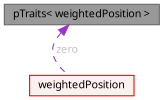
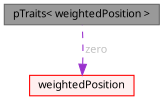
  digraph {
    fontname="Noto Sans"
    node [fontname="Noto Sans" fontsize=10 shape=box style=filled]
    n1 [color=gray40 fillcolor=grey60 fontcolor=black height=0.2 label="pTraits\< weightedPosition \>" width=0.4]
    n2 [color=red fillcolor="#FFF0F0" height=0.2 label=weightedPosition width=0.4]
-   n1 -> n2 [color=darkorchid3 dir=back fontcolor=grey fontname="Noto Sans" fontsize=10 label=" zero" labelfontname=Helvetica labelfontsize=10 style=dashed]
+   n2 -> n1 [color=darkorchid3 dir=back fontcolor=grey fontname="Noto Sans" fontsize=10 label=" zero" labelfontname=Helvetica labelfontsize=10 style=dashed]
  }
